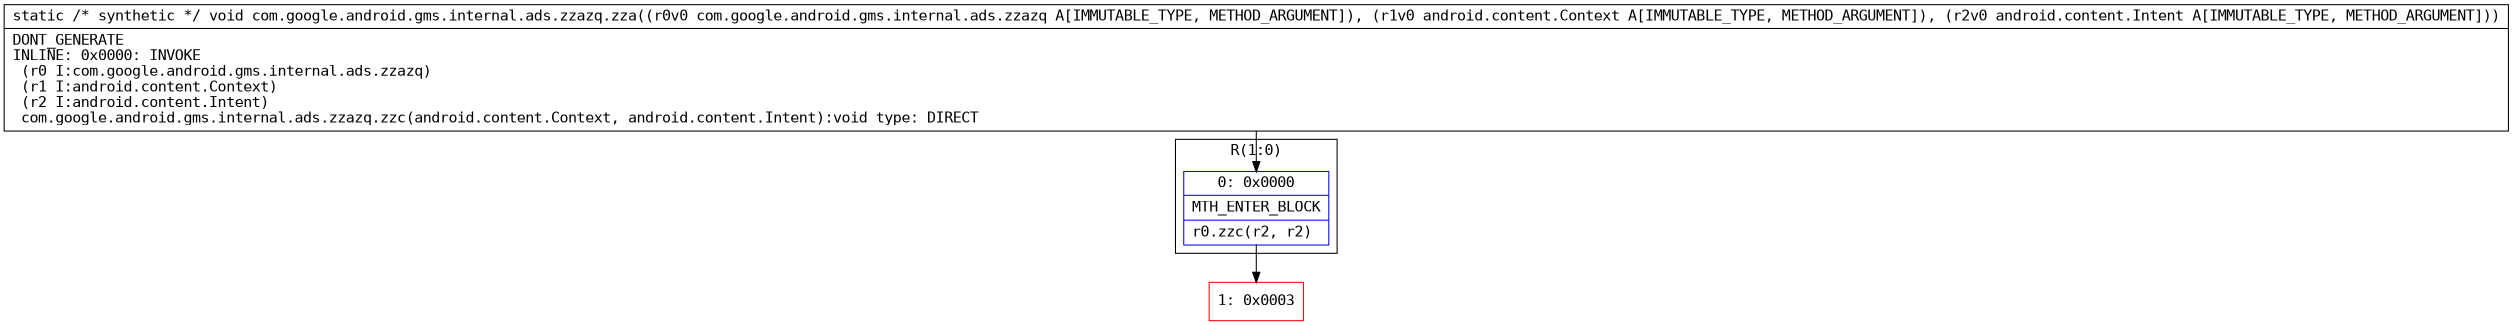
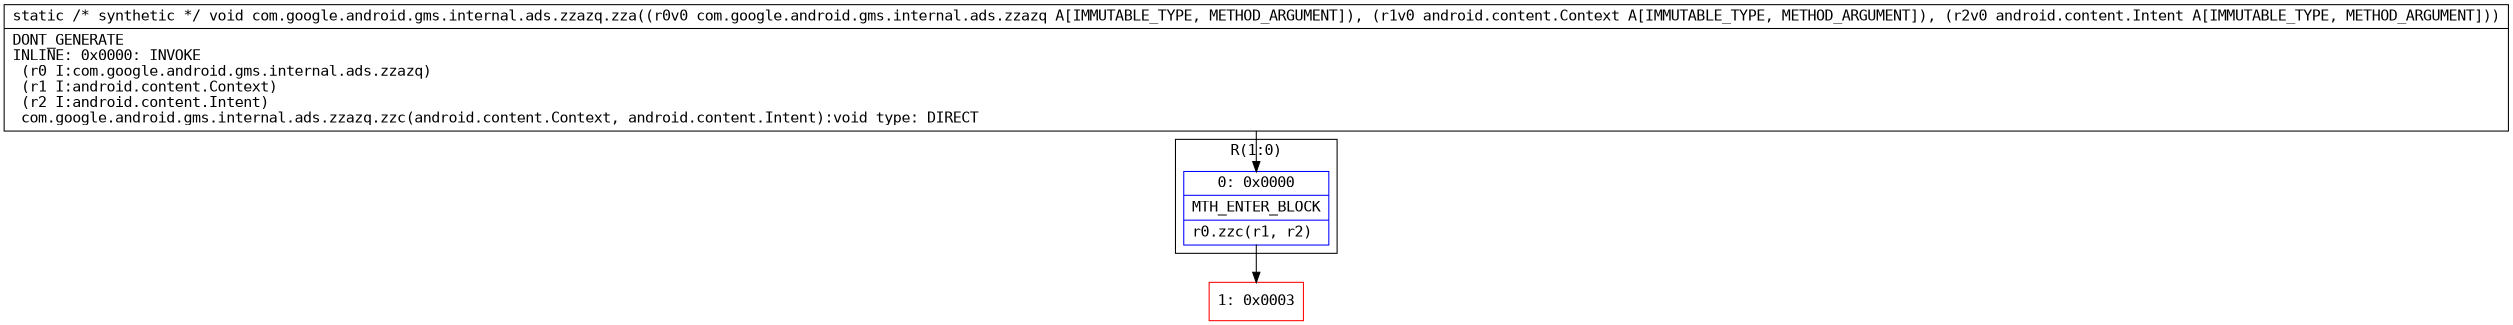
  digraph {
    fontname="DejaVu Sans Mono"
    node [shape=record fontname="DejaVu Sans Mono"]
    edge [fontname="DejaVu Sans Mono"]
-   n1 [color=blue label="{0\:\ 0x0000|MTH_ENTER_BLOCK\l|r0.zzc(r2, r2)\l}"]
+   n1 [color=blue label="{0\:\ 0x0000|MTH_ENTER_BLOCK\l|r0.zzc(r1, r2)\l}"]
    n2 [color=red label="{1\:\ 0x0003}"]
    n3 [label="{static \/* synthetic *\/ void com.google.android.gms.internal.ads.zzazq.zza((r0v0 com.google.android.gms.internal.ads.zzazq A[IMMUTABLE_TYPE, METHOD_ARGUMENT]), (r1v0 android.content.Context A[IMMUTABLE_TYPE, METHOD_ARGUMENT]), (r2v0 android.content.Intent A[IMMUTABLE_TYPE, METHOD_ARGUMENT]))  | DONT_GENERATE\lINLINE: 0x0000: INVOKE  \l  (r0 I:com.google.android.gms.internal.ads.zzazq)\l  (r1 I:android.content.Context)\l  (r2 I:android.content.Intent)\l com.google.android.gms.internal.ads.zzazq.zzc(android.content.Context, android.content.Intent):void type: DIRECT\l}"]
    subgraph cluster_1 {
      label="R(1:0)"
      n1
    }
    n1 -> n2
    n3 -> n1
  }
